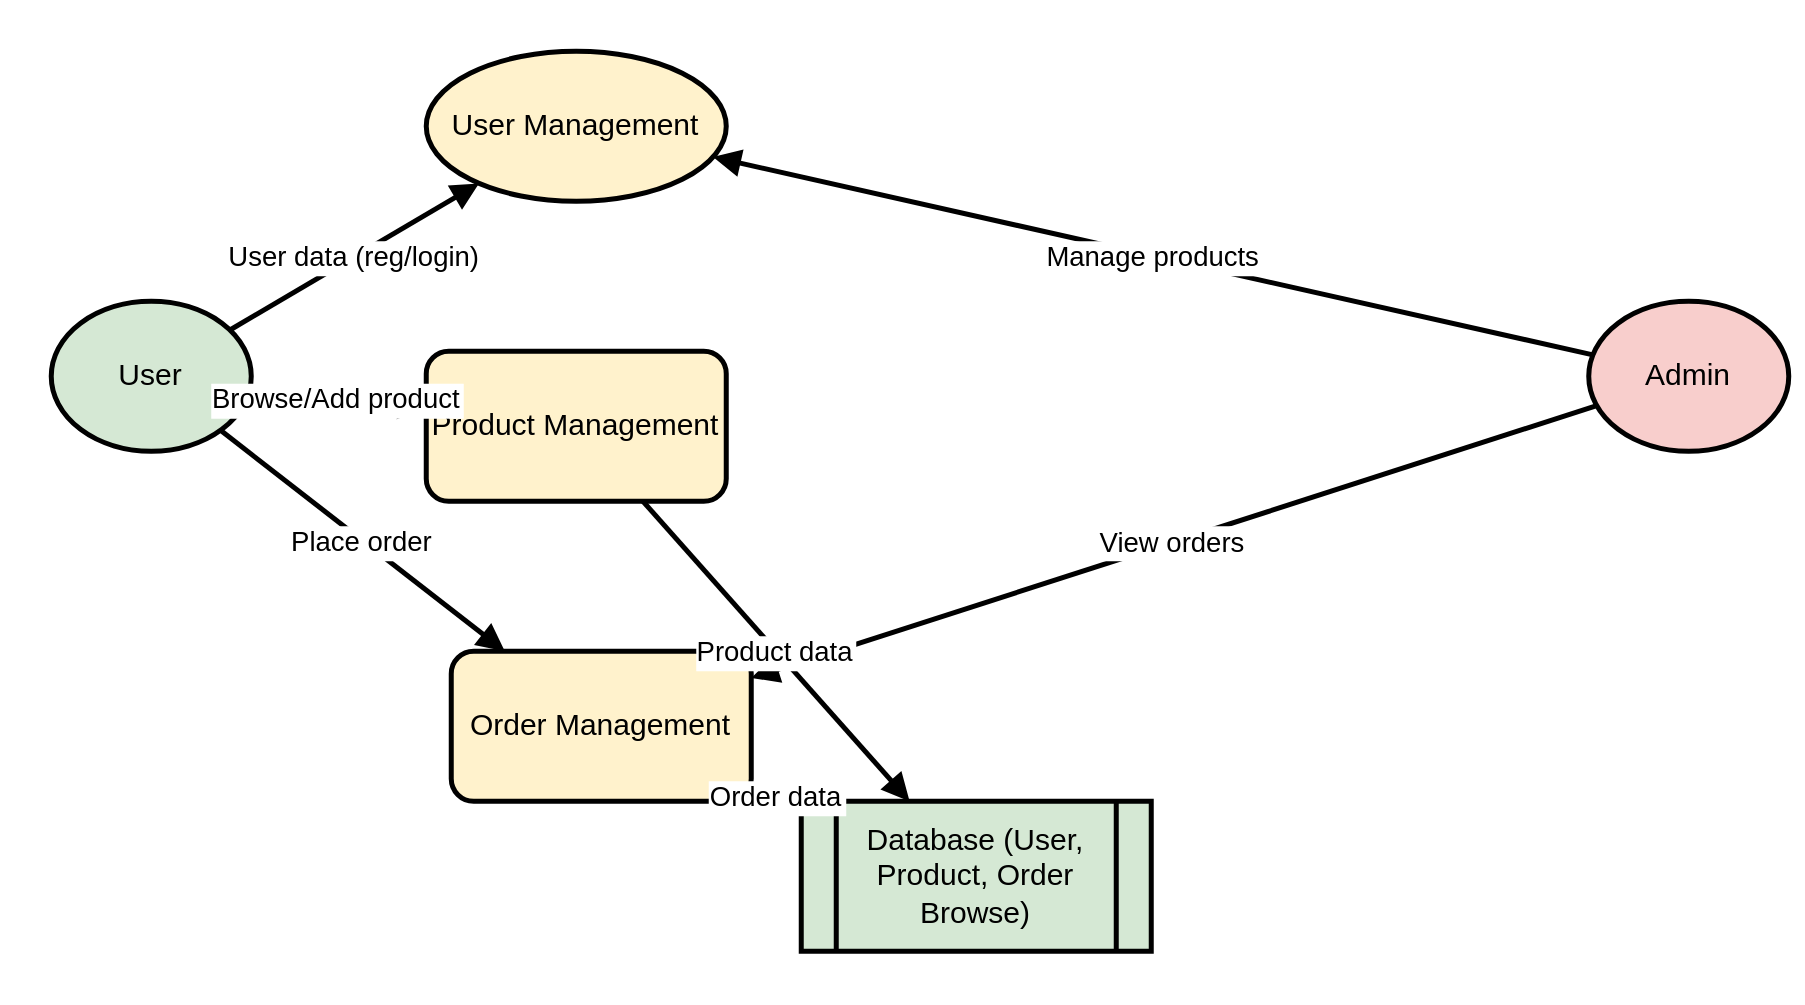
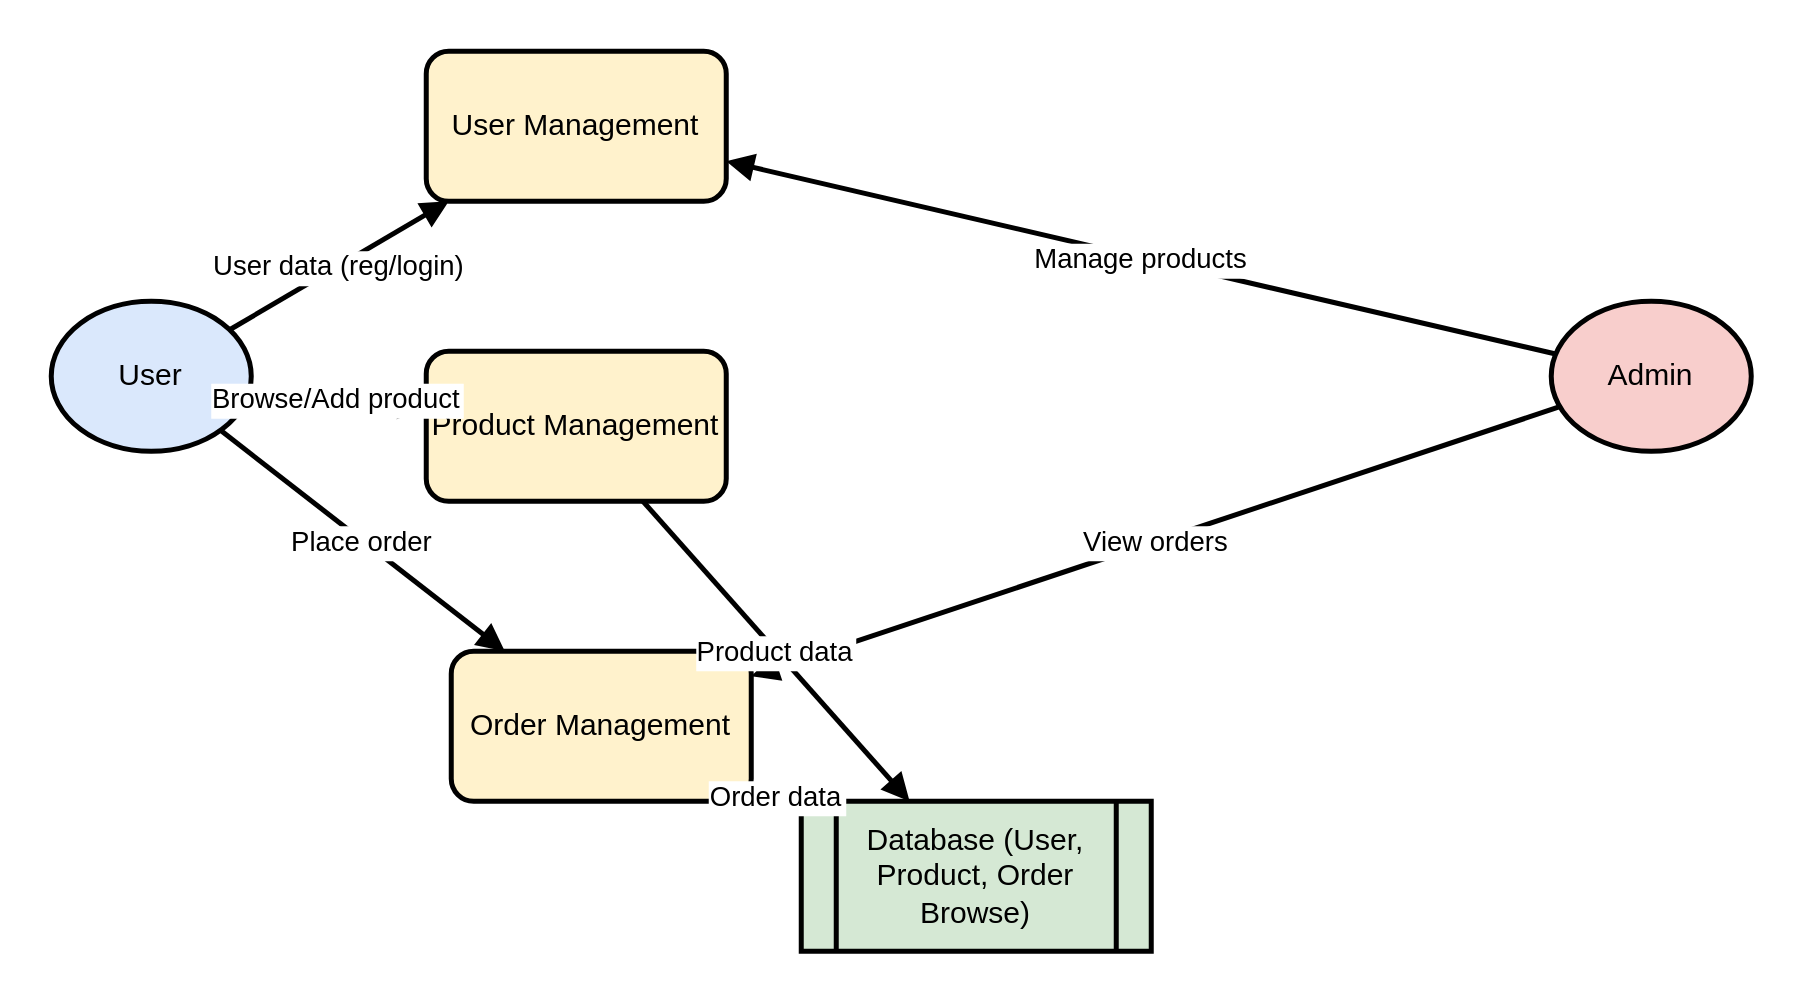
  <mxCell id="0" />
  <mxCell id="1" parent="0" />
- <mxCell id="2" value="User" style="ellipse;whiteSpace=wrap;html=1;aspect=fixed;strokeWidth=2;strokeColor=#000000;fillColor=#d5e8d4;" vertex="1" parent="1"><mxGeometry x="20" y="120" width="80" height="60" as="geometry" /></mxCell>
- <mxCell id="3" value="Admin" style="ellipse;whiteSpace=wrap;html=1;aspect=fixed;strokeWidth=2;strokeColor=#000000;fillColor=#f8cecc" vertex="1" parent="1"><mxGeometry x="635" y="120" width="80" height="60" as="geometry" /></mxCell>
+ <mxCell id="2" value="User" style="ellipse;whiteSpace=wrap;html=1;aspect=fixed;strokeWidth=2;strokeColor=#000000;fillColor=#dae8fc" vertex="1" parent="1"><mxGeometry x="20" y="120" width="80" height="60" as="geometry" /></mxCell>
+ <mxCell id="3" value="Admin" style="ellipse;whiteSpace=wrap;html=1;aspect=fixed;strokeWidth=2;strokeColor=#000000;fillColor=#f8cecc" vertex="1" parent="1"><mxGeometry x="620" y="120" width="80" height="60" as="geometry" /></mxCell>
  <mxCell id="4" value="Database (User, Product, Order Browse)" style="shape=process;whiteSpace=wrap;html=1;strokeWidth=2;strokeColor=#000000;fillColor=#d5e8d4" vertex="1" parent="1"><mxGeometry x="320" y="320" width="140" height="60" as="geometry" /></mxCell>
- <mxCell id="5" value="User Management" style="ellipse;whiteSpace=wrap;html=1;strokeWidth=2;strokeColor=#000000;fillColor=#fff2cc;" vertex="1" parent="1"><mxGeometry x="170" y="20" width="120" height="60" as="geometry" /></mxCell>
+ <mxCell id="5" value="User Management" style="rounded=1;whiteSpace=wrap;html=1;strokeWidth=2;strokeColor=#000000;fillColor=#fff2cc" vertex="1" parent="1"><mxGeometry x="170" y="20" width="120" height="60" as="geometry" /></mxCell>
  <mxCell id="6" value="Product Management" style="rounded=1;whiteSpace=wrap;html=1;strokeWidth=2;strokeColor=#000000;fillColor=#fff2cc" vertex="1" parent="1"><mxGeometry x="170" y="140" width="120" height="60" as="geometry" /></mxCell>
  <mxCell id="7" value="Order Management" style="rounded=1;whiteSpace=wrap;html=1;strokeWidth=2;strokeColor=#000000;fillColor=#fff2cc" vertex="1" parent="1"><mxGeometry x="180" y="260" width="120" height="60" as="geometry" /></mxCell>
  <mxCell id="8" value="User data (reg/login)" style="edgeStyle=orthConnector;rounded=1;jettySize=auto;orthogonalLoop=1;strokeWidth=2;strokeColor=#000000;endArrow=block;endFill=1" edge="1" parent="1" source="2" target="5"><mxGeometry relative="1" as="geometry" /></mxCell>
  <mxCell id="9" value="Browse/Add product" style="edgeStyle=orthConnector;rounded=1;jettySize=auto;orthogonalLoop=1;strokeWidth=2;strokeColor=#000000;endArrow=block;endFill=1" edge="1" parent="1" source="2" target="6"><mxGeometry relative="1" as="geometry" /></mxCell>
  <mxCell id="10" value="Place order" style="edgeStyle=orthConnector;rounded=1;jettySize=auto;orthogonalLoop=1;strokeWidth=2;strokeColor=#000000;endArrow=block;endFill=1" edge="1" parent="1" source="2" target="7"><mxGeometry relative="1" as="geometry" /></mxCell>
  <mxCell id="11" value="Manage products" style="edgeStyle=orthConnector;rounded=1;jettySize=auto;orthogonalLoop=1;strokeWidth=2;strokeColor=#000000;endArrow=block;endFill=1;" edge="1" parent="1" source="3" target="5"><mxGeometry relative="1" as="geometry" /></mxCell>
  <mxCell id="12" value="View orders" style="edgeStyle=orthConnector;rounded=1;jettySize=auto;orthogonalLoop=1;strokeWidth=2;strokeColor=#000000;endArrow=block;endFill=1" edge="1" parent="1" source="3" target="7"><mxGeometry relative="1" as="geometry" /></mxCell>
  <mxCell id="13" value="Product data" style="edgeStyle=orthConnector;rounded=1;jettySize=auto;orthogonalLoop=1;strokeWidth=2;strokeColor=#000000;endArrow=block;endFill=1" edge="1" parent="1" source="6" target="4"><mxGeometry relative="1" as="geometry" /></mxCell>
  <mxCell id="14" value="Order data" style="edgeStyle=orthConnector;rounded=1;jettySize=auto;orthogonalLoop=1;strokeWidth=2;strokeColor=#000000;endArrow=block;endFill=1" edge="1" parent="1" source="7" target="4"><mxGeometry relative="1" as="geometry" /></mxCell>
